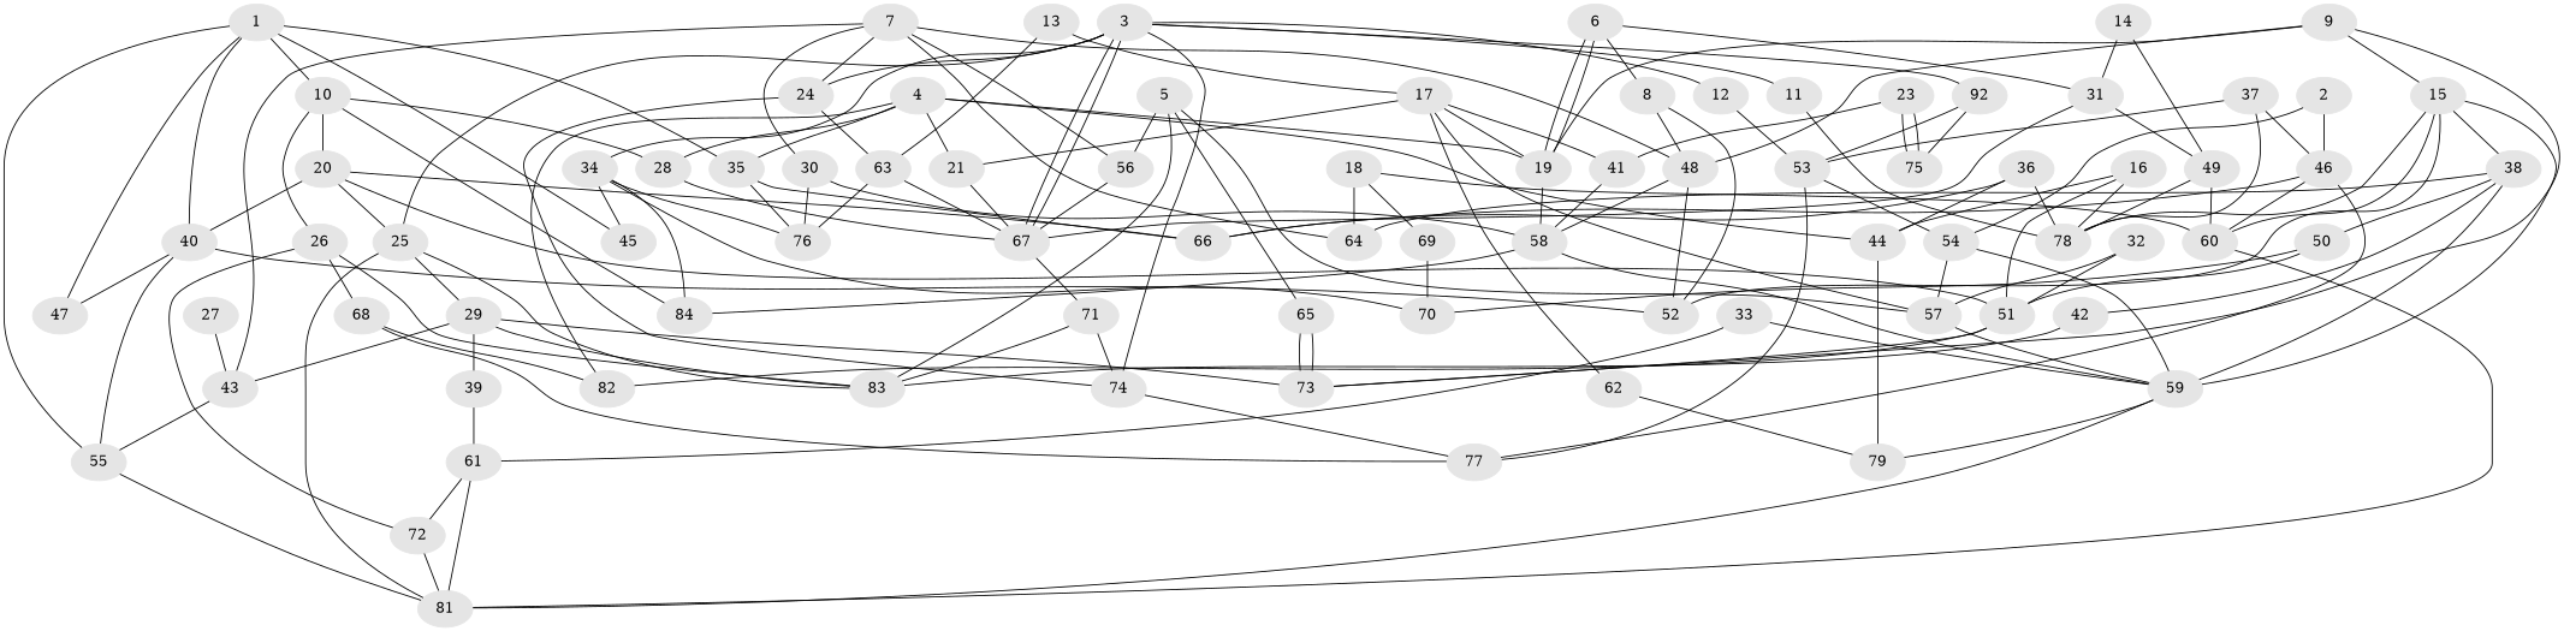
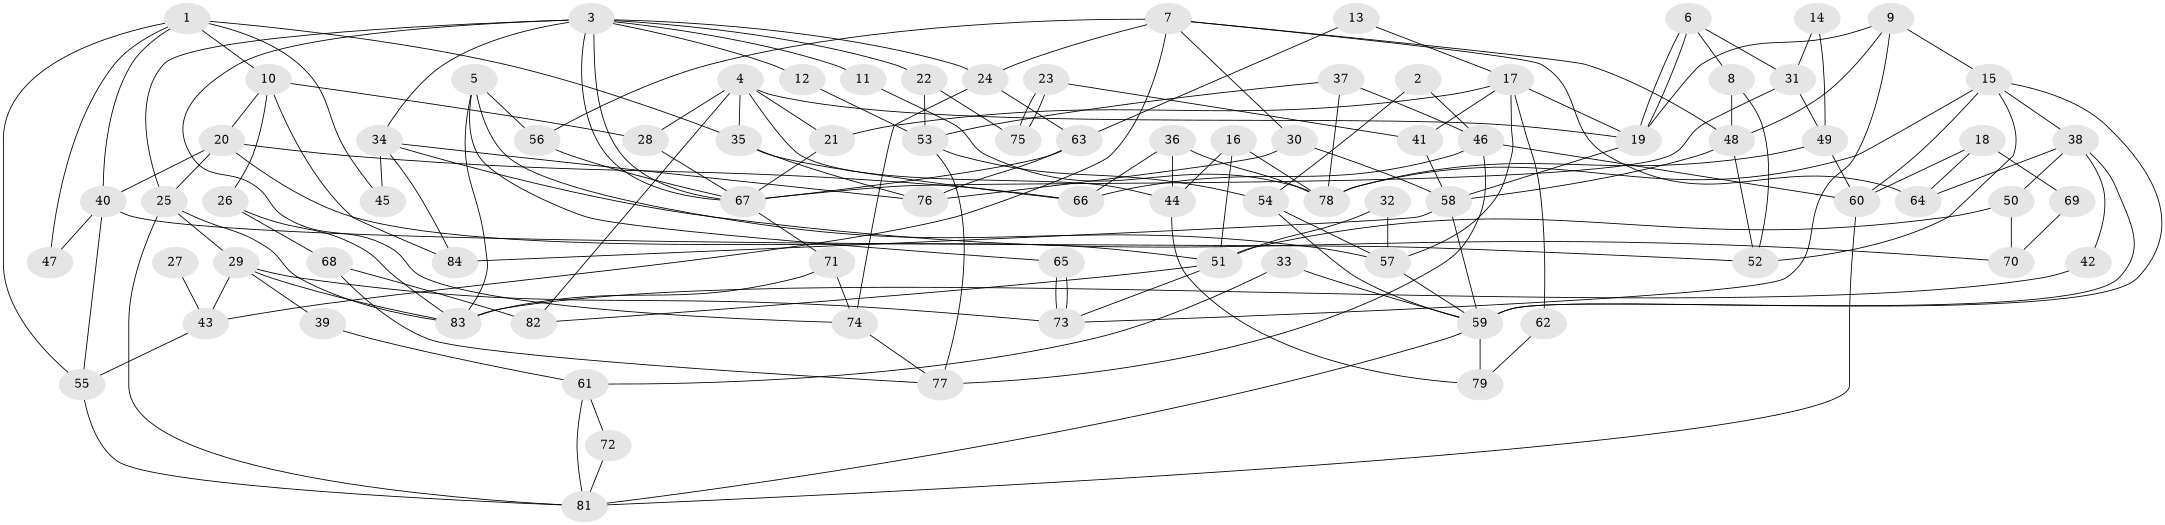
  graph {
    node [color=gray90 style=filled]
    1
    10
    35
    40
    45
    47
    55
    28
    20
    26
    84
    66
    76
    52
    81
    2
    46
    54
    60
    77
    57
    59
    3
    11
    12
-   22 [label=92]
+   22
    24
    25
    34
    67
    74
    78
    53
    75
    63
    83
    29
    70
    71
    4
    19
    21
    44
    82
    58
    79
    5
    56
    65
    6
    8
    31
    48
    49
    7
    30
    43
    64
    9
    15
    73
    38
    51
    68
    72
    13
    17
    41
    62
    14
    42
    50
    16
    18
    69
    23
    39
    27
    61
    32
    33
    36
    37
    1 -- 10
    1 -- 35
    1 -- 40
    1 -- 45
    1 -- 47
    1 -- 55
    10 -- 28
    10 -- 20
    10 -- 26
    10 -- 84
    35 -- 66
    35 -- 76
    40 -- 47
    40 -- 55
    40 -- 52
    55 -- 81
    28 -- 67
    20 -- 40
    20 -- 66
    20 -- 25
    20 -- 51
    26 -- 83
    26 -- 68
-   26 -- 72
    2 -- 46
    2 -- 54
    46 -- 66
    46 -- 60
    46 -- 77
    54 -- 57
    54 -- 59
    60 -- 81
    57 -- 59
    59 -- 81
    59 -- 79
    3 -- 11
    3 -- 12
    3 -- 22
    3 -- 24
    3 -- 25
    3 -- 34
    3 -- 67
    3 -- 67
    3 -- 74
    11 -- 78
    12 -- 53
    22 -- 53
    22 -- 75
    24 -- 74
    24 -- 63
    25 -- 81
    25 -- 83
    25 -- 29
    34 -- 45
    34 -- 84
    34 -- 76
    34 -- 70
    67 -- 71
    74 -- 77
    53 -- 54
    53 -- 77
    63 -- 76
    63 -- 67
    29 -- 83
    29 -- 43
    29 -- 73
    29 -- 39
    71 -- 74
    71 -- 83
    4 -- 35
    4 -- 28
    4 -- 19
    4 -- 21
    4 -- 44
    4 -- 82
    19 -- 58
    21 -- 67
    44 -- 79
    58 -- 84
    58 -- 59
    5 -- 57
    5 -- 83
    5 -- 56
    5 -- 65
    56 -- 67
    65 -- 73
    65 -- 73
    6 -- 19
    6 -- 19
    6 -- 8
    6 -- 31
    8 -- 52
    8 -- 48
    31 -- 67
    31 -- 49
    48 -- 52
    48 -- 58
    49 -- 60
    49 -- 78
    7 -- 24
    7 -- 56
    7 -- 48
    7 -- 30
    7 -- 43
    7 -- 64
    30 -- 76
    30 -- 58
    43 -- 55
    9 -- 19
    9 -- 48
    9 -- 15
    9 -- 73
    15 -- 52
    15 -- 60
    15 -- 59
    15 -- 78
    15 -- 38
    38 -- 59
    38 -- 64
    38 -- 42
    38 -- 50
    51 -- 82
    51 -- 73
    68 -- 77
    68 -- 82
    72 -- 81
    13 -- 63
    13 -- 17
    17 -- 57
    17 -- 19
    17 -- 21
    17 -- 41
    17 -- 62
    41 -- 58
    62 -- 79
    14 -- 31
    14 -- 49
    42 -- 83
    50 -- 70
    50 -- 51
    16 -- 78
    16 -- 44
    16 -- 51
    18 -- 60
    18 -- 64
    18 -- 69
    69 -- 70
    23 -- 75
    23 -- 75
    23 -- 41
    39 -- 61
    27 -- 43
    61 -- 81
    61 -- 72
    32 -- 57
    32 -- 51
    33 -- 59
    33 -- 61
    36 -- 66
    36 -- 78
    36 -- 44
    37 -- 46
    37 -- 78
    37 -- 53
  }
